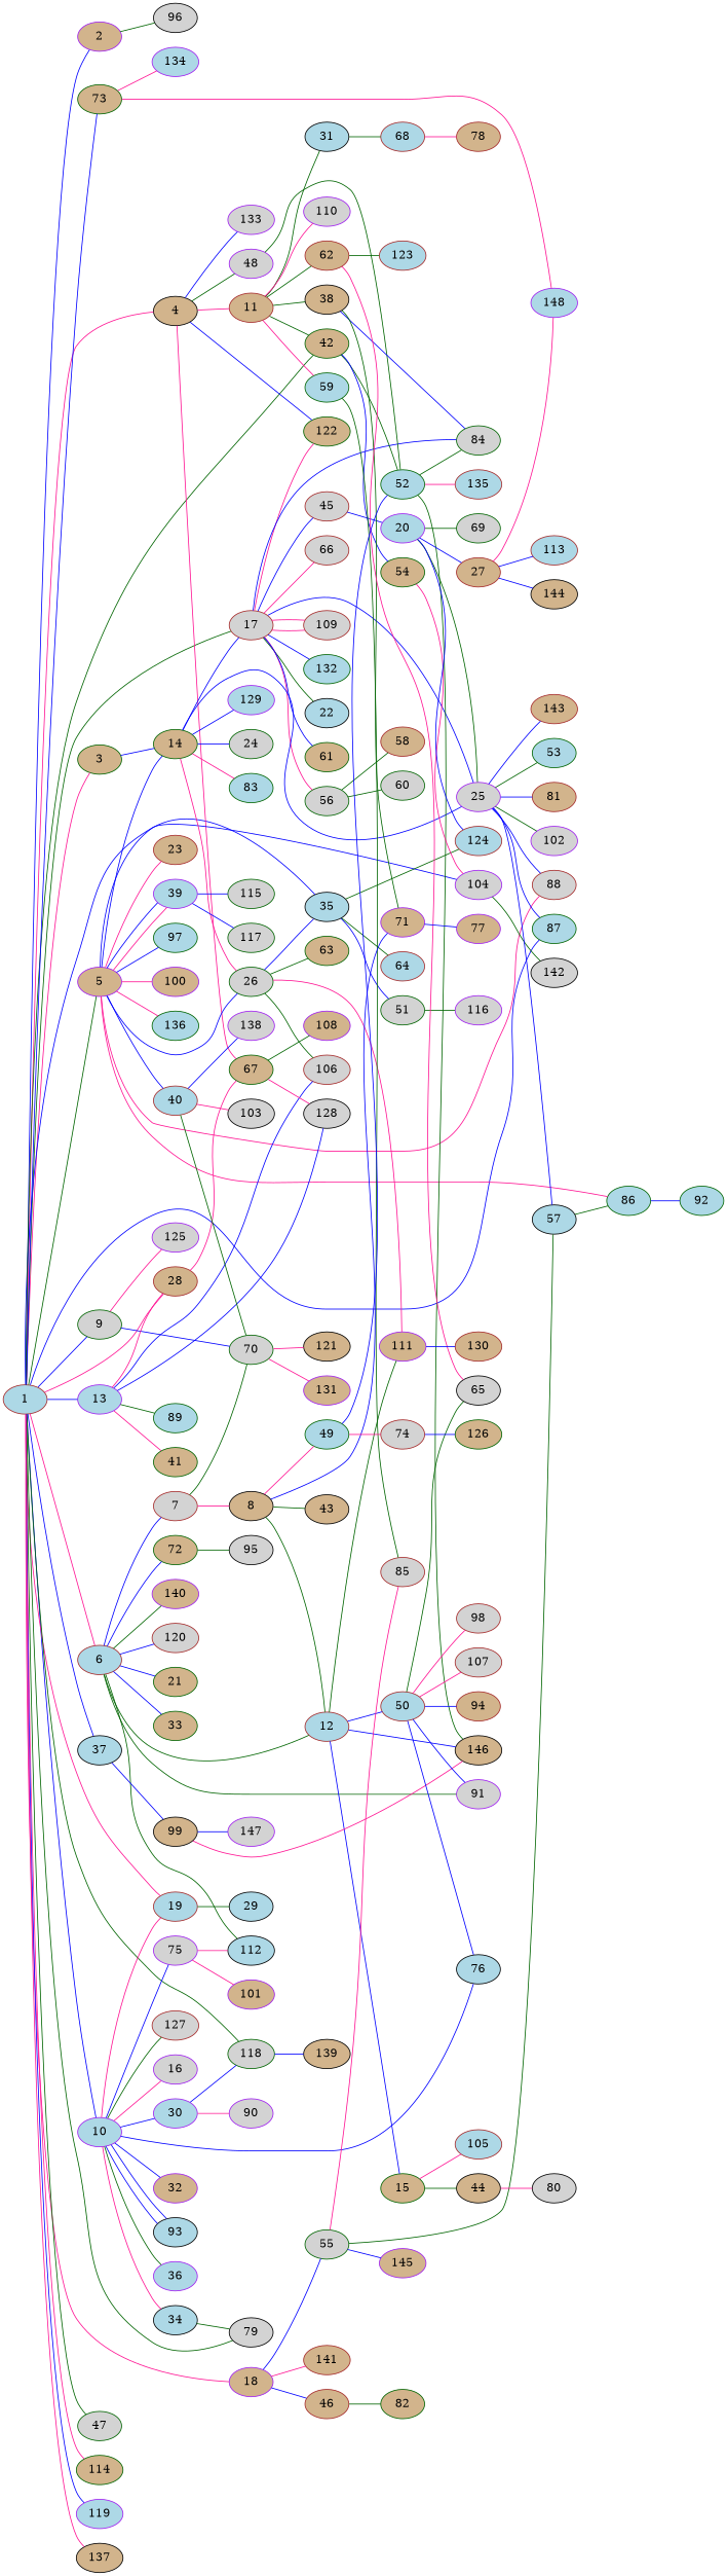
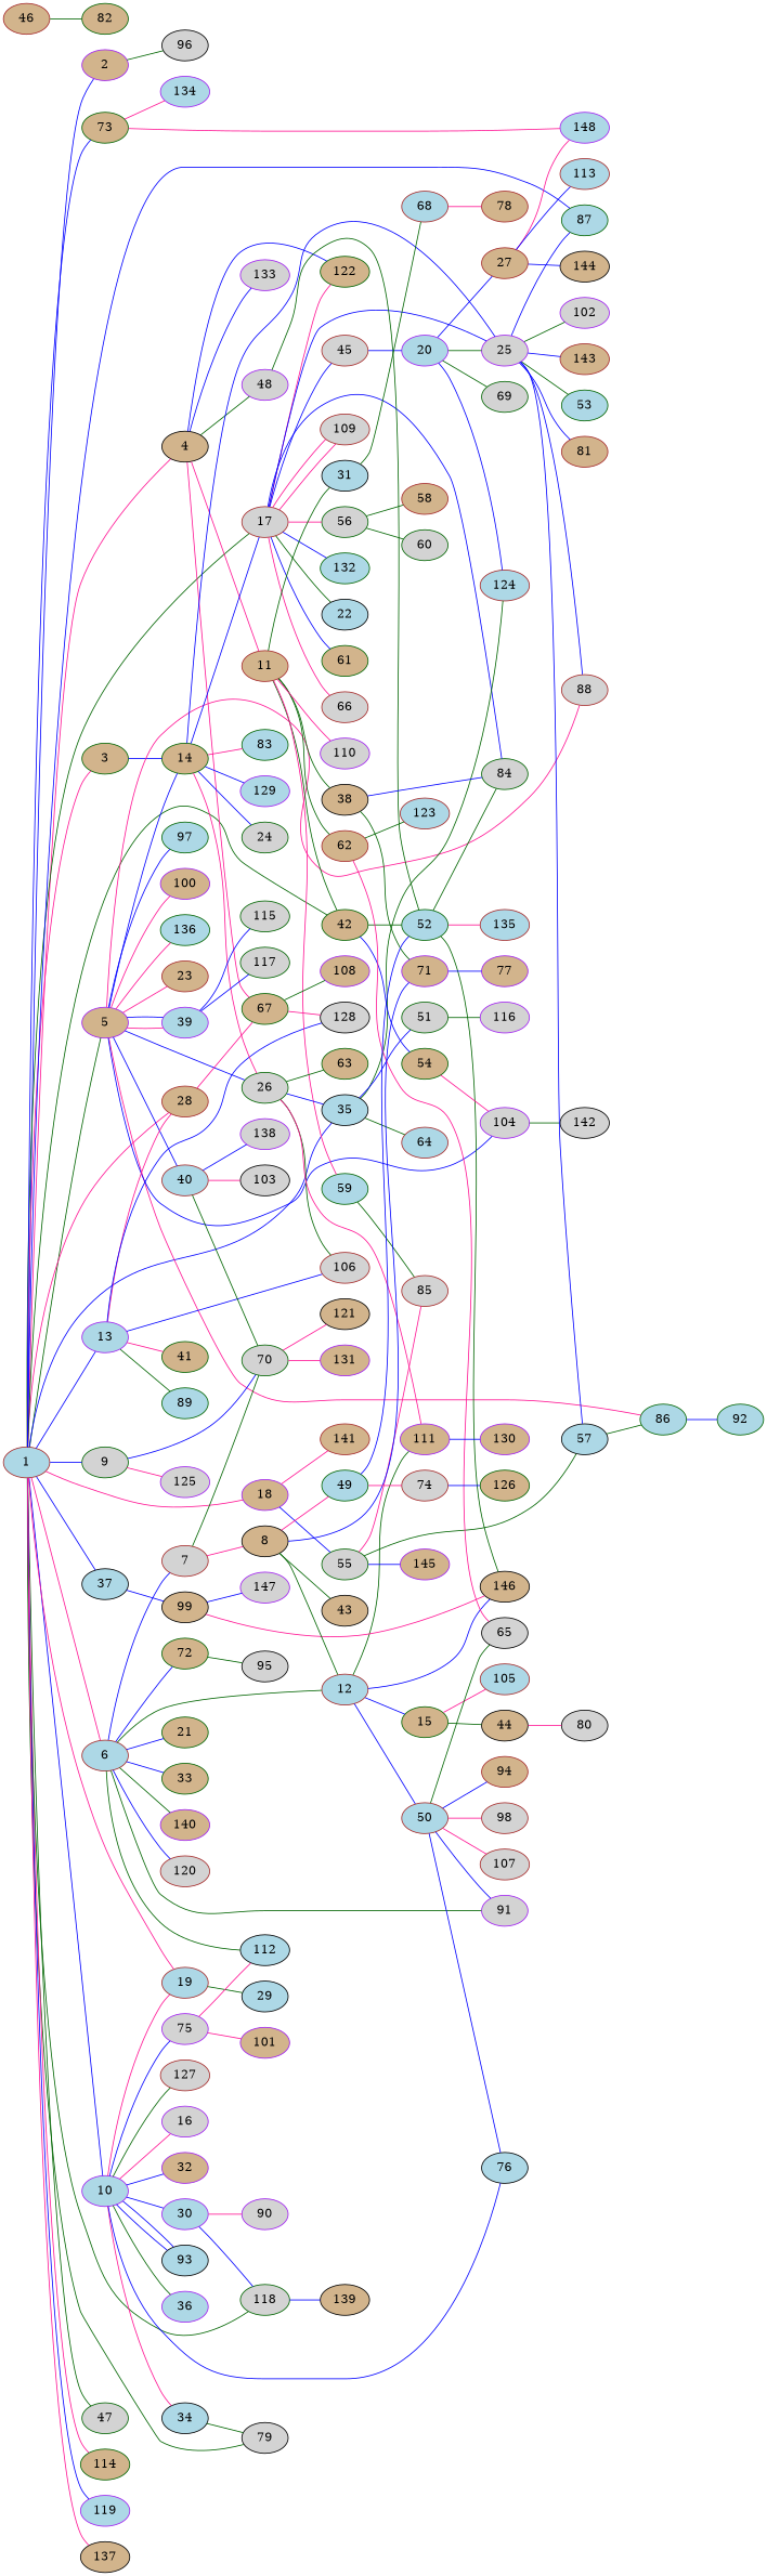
  graph {
    rankdir=LR
    node [color=darkgreen fillcolor=tan style=filled]
    edge [color=blue]
    1 [color=brown fillcolor=lightblue]
    2 [color=purple]
    3
    4 [color=black]
    5 [color=purple]
    6 [color=brown fillcolor=lightblue]
    9 [fillcolor=lightgrey]
    10 [color=purple fillcolor=lightblue]
    13 [color=purple fillcolor=lightblue]
    17 [color=brown fillcolor=lightgrey]
    18 [color=purple]
    19 [color=brown fillcolor=lightblue]
    28 [color=brown]
    35 [color=black fillcolor=lightblue]
    37 [color=black fillcolor=lightblue]
    42
    47 [fillcolor=lightgrey]
    73
    79 [color=black fillcolor=lightgrey]
    87 [fillcolor=lightblue]
    114
    118 [fillcolor=lightgrey]
    119 [color=purple fillcolor=lightblue]
    137 [color=black]
    96 [color=black fillcolor=lightgrey]
    14
    11 [color=brown]
    48 [color=purple fillcolor=lightgrey]
    67
    122
    133 [color=purple fillcolor=lightgrey]
    23 [color=brown]
    26 [fillcolor=lightgrey]
    39 [color=purple fillcolor=lightblue]
    40 [color=brown fillcolor=lightblue]
    86 [fillcolor=lightblue]
    88 [color=brown fillcolor=lightgrey]
    97 [fillcolor=lightblue]
    100 [color=purple]
    104 [color=purple fillcolor=lightgrey]
    136 [fillcolor=lightblue]
    7 [color=brown fillcolor=lightgrey]
    12 [color=brown fillcolor=lightblue]
    21
    33
    72
    91 [color=purple fillcolor=lightgrey]
    112 [color=black fillcolor=lightblue]
    120 [color=brown fillcolor=lightgrey]
    140 [color=purple]
    70 [fillcolor=lightgrey]
    125 [color=purple fillcolor=lightgrey]
    16 [color=purple fillcolor=lightgrey]
    30 [color=purple fillcolor=lightblue]
    32 [color=purple]
    34 [color=black fillcolor=lightblue]
    36 [color=purple fillcolor=lightblue]
    75 [color=purple fillcolor=lightgrey]
    76 [color=black fillcolor=lightblue]
    93 [color=black fillcolor=lightblue]
    127 [color=brown fillcolor=lightgrey]
    41
    89 [fillcolor=lightblue]
    106 [color=brown fillcolor=lightgrey]
    128 [color=black fillcolor=lightgrey]
    25 [color=purple fillcolor=lightgrey]
    22 [color=black fillcolor=lightblue]
    45 [color=brown fillcolor=lightgrey]
    56 [fillcolor=lightgrey]
    61
    66 [color=brown fillcolor=lightgrey]
    84 [fillcolor=lightgrey]
    109 [color=brown fillcolor=lightgrey]
    132 [fillcolor=lightblue]
    46 [color=brown]
    55 [fillcolor=lightgrey]
    141 [color=brown]
    29 [color=black fillcolor=lightblue]
    124 [color=brown fillcolor=lightblue]
    51 [fillcolor=lightgrey]
    64 [color=brown fillcolor=lightblue]
    99 [color=black]
    52 [fillcolor=lightblue]
    54
    148 [color=purple fillcolor=lightblue]
    134 [color=purple fillcolor=lightblue]
    139 [color=black]
    24 [fillcolor=lightgrey]
    83 [fillcolor=lightblue]
    129 [color=purple fillcolor=lightblue]
    31 [color=black fillcolor=lightblue]
    38 [color=black]
    59 [fillcolor=lightblue]
    62 [color=brown]
    110 [color=purple fillcolor=lightgrey]
    108 [color=purple]
    111 [color=purple]
    63
    115 [fillcolor=lightgrey]
    117 [fillcolor=lightgrey]
    103 [color=black fillcolor=lightgrey]
    138 [color=purple fillcolor=lightgrey]
    92 [fillcolor=lightblue]
    142 [color=black fillcolor=lightgrey]
    8 [color=black]
    15
    50 [color=brown fillcolor=lightblue]
    146 [color=black]
    95 [color=black fillcolor=lightgrey]
    43 [color=black]
    49 [fillcolor=lightblue]
    71 [color=purple]
    121 [color=black]
    131 [color=purple]
    74 [color=brown fillcolor=lightgrey]
    77 [color=purple]
    90 [color=purple fillcolor=lightgrey]
    101 [color=purple]
    68 [color=brown fillcolor=lightblue]
    85 [color=brown fillcolor=lightgrey]
    65 [color=black fillcolor=lightgrey]
    123 [color=brown fillcolor=lightblue]
    44 [color=black]
    105 [color=brown fillcolor=lightblue]
    94 [color=brown]
    98 [color=brown fillcolor=lightgrey]
    107 [color=brown fillcolor=lightgrey]
-   130 [color=brown]
+   130 [color=purple]
    53 [fillcolor=lightblue]
    57 [color=black fillcolor=lightblue]
    81 [color=brown]
    102 [color=purple fillcolor=lightgrey]
    143 [color=brown]
    80 [color=black fillcolor=lightgrey]
    20 [color=purple fillcolor=lightblue]
    27 [color=brown]
    69 [fillcolor=lightgrey]
    58 [color=brown]
    60 [fillcolor=lightgrey]
    82
    145 [color=purple]
    113 [color=brown fillcolor=lightblue]
    144 [color=black]
    78 [color=brown]
    116 [color=purple fillcolor=lightgrey]
    147 [color=purple fillcolor=lightgrey]
    135 [color=brown fillcolor=lightblue]
    126
    1 -- 2
    1 -- 3 [color=deeppink]
    1 -- 4 [color=deeppink]
    1 -- 5 [color=darkgreen]
    1 -- 6 [color=deeppink]
    1 -- 9
    1 -- 10
    1 -- 13
    1 -- 17 [color=darkgreen]
    1 -- 18 [color=deeppink]
    1 -- 19 [color=deeppink]
    1 -- 28 [color=deeppink]
    1 -- 35
    1 -- 37
    1 -- 42 [color=darkgreen]
    1 -- 47 [color=darkgreen]
    1 -- 73
    1 -- 79 [color=darkgreen]
    1 -- 87
    1 -- 114 [color=deeppink]
    1 -- 118 [color=darkgreen]
    1 -- 119
    1 -- 137 [color=deeppink]
    2 -- 96 [color=darkgreen]
    3 -- 14
    4 -- 11 [color=deeppink]
    4 -- 48 [color=darkgreen]
    4 -- 67 [color=deeppink]
    4 -- 122
    4 -- 133
    5 -- 14
    5 -- 23 [color=deeppink]
    5 -- 26
    5 -- 39 [color=deeppink]
    5 -- 39
    5 -- 40
    5 -- 86 [color=deeppink]
    5 -- 88 [color=deeppink]
    5 -- 97
    5 -- 100 [color=deeppink]
    5 -- 104
    5 -- 136 [color=deeppink]
    6 -- 7
    6 -- 12 [color=darkgreen]
    6 -- 21
    6 -- 33
    6 -- 72
    6 -- 91 [color=darkgreen]
    6 -- 112 [color=darkgreen]
    6 -- 120
    6 -- 140 [color=darkgreen]
    9 -- 70
    9 -- 125 [color=deeppink]
    10 -- 19 [color=deeppink]
    10 -- 16 [color=deeppink]
    10 -- 30
    10 -- 32
    10 -- 34 [color=deeppink]
    10 -- 36 [color=darkgreen]
    10 -- 75
    10 -- 76
    10 -- 93
    10 -- 93
    10 -- 127 [color=darkgreen]
    13 -- 28 [color=deeppink]
    13 -- 41 [color=deeppink]
    13 -- 89 [color=darkgreen]
    13 -- 106
    13 -- 128
    17 -- 122 [color=deeppink]
    17 -- 25
    17 -- 22 [color=darkgreen]
    17 -- 45
    17 -- 56 [color=deeppink]
    17 -- 61
    17 -- 66 [color=deeppink]
    17 -- 84
    17 -- 109 [color=deeppink]
    17 -- 109 [color=deeppink]
    17 -- 132
-   18 -- 46
    18 -- 55
    18 -- 141 [color=deeppink]
    19 -- 29 [color=darkgreen]
    28 -- 67 [color=deeppink]
    35 -- 124 [color=darkgreen]
    35 -- 51
    35 -- 64 [color=darkgreen]
    37 -- 99
    42 -- 52 [color=darkgreen]
    42 -- 54
    73 -- 148 [color=deeppink]
    73 -- 134 [color=deeppink]
    118 -- 139
    14 -- 17
    14 -- 26 [color=deeppink]
    14 -- 25
    14 -- 24
    14 -- 83 [color=deeppink]
    14 -- 129
    11 -- 42 [color=darkgreen]
    11 -- 31 [color=darkgreen]
    11 -- 38 [color=darkgreen]
    11 -- 59 [color=deeppink]
    11 -- 62 [color=darkgreen]
    11 -- 110 [color=deeppink]
    48 -- 52 [color=darkgreen]
    67 -- 128 [color=deeppink]
    67 -- 108 [color=darkgreen]
    26 -- 35
    26 -- 106 [color=darkgreen]
    26 -- 111 [color=deeppink]
    26 -- 63 [color=darkgreen]
    39 -- 115
    39 -- 117
    40 -- 70 [color=darkgreen]
    40 -- 103 [color=deeppink]
    40 -- 138
    86 -- 92
    104 -- 142 [color=darkgreen]
    7 -- 70 [color=darkgreen]
    7 -- 8 [color=deeppink]
    12 -- 111 [color=darkgreen]
    12 -- 15
    12 -- 50
    12 -- 146
    72 -- 95 [color=darkgreen]
    70 -- 121 [color=deeppink]
    70 -- 131 [color=deeppink]
    30 -- 118
    30 -- 90 [color=deeppink]
    34 -- 79 [color=darkgreen]
    75 -- 112 [color=deeppink]
    75 -- 101 [color=deeppink]
    25 -- 87
    25 -- 88
    25 -- 53 [color=darkgreen]
    25 -- 57
    25 -- 81
    25 -- 102 [color=darkgreen]
    25 -- 143
    45 -- 20
    56 -- 58 [color=darkgreen]
    56 -- 60 [color=darkgreen]
    46 -- 82 [color=darkgreen]
    55 -- 85 [color=deeppink]
    55 -- 57 [color=darkgreen]
    55 -- 145
    51 -- 116 [color=darkgreen]
    99 -- 146 [color=deeppink]
    99 -- 147
    52 -- 84 [color=darkgreen]
    52 -- 146 [color=darkgreen]
    52 -- 135 [color=deeppink]
    54 -- 104 [color=deeppink]
    31 -- 68 [color=darkgreen]
    38 -- 84
    38 -- 71 [color=darkgreen]
    59 -- 85 [color=darkgreen]
    62 -- 65 [color=deeppink]
    62 -- 123 [color=darkgreen]
    111 -- 130
    8 -- 12 [color=darkgreen]
    8 -- 43 [color=darkgreen]
    8 -- 49 [color=deeppink]
    8 -- 71
    15 -- 44 [color=darkgreen]
    15 -- 105 [color=deeppink]
    50 -- 91
    50 -- 76
    50 -- 65 [color=darkgreen]
    50 -- 94
    50 -- 98 [color=deeppink]
    50 -- 107 [color=deeppink]
    49 -- 52
    49 -- 74 [color=deeppink]
    71 -- 77
    74 -- 126
    68 -- 78 [color=deeppink]
    44 -- 80 [color=deeppink]
    57 -- 86 [color=darkgreen]
    20 -- 25 [color=darkgreen]
    20 -- 124
    20 -- 27
    20 -- 69 [color=darkgreen]
    27 -- 148 [color=deeppink]
    27 -- 113
    27 -- 144
  }
